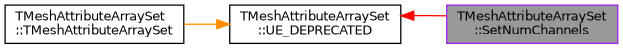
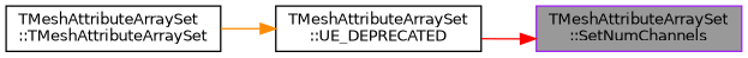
  digraph {
    rankdir=RL
    node [color=black fillcolor=white fontname=Helvetica fontsize=10 shape=box style=filled]
    edge [dir=back fontname=Helvetica fontsize=10 labelfontname=Helvetica labelfontsize=10 style=solid]
    n1 [color=purple fillcolor=grey60 fontcolor=black height=0.2 label="TMeshAttributeArraySet\l::SetNumChannels" width=0.4]
    n2 [height=0.2 label="TMeshAttributeArraySet\l::UE_DEPRECATED" width=0.4]
    n3 [height=0.2 label="TMeshAttributeArraySet\l::TMeshAttributeArraySet" width=0.4]
-   n2 -> n1 [color=red]
+   n1 -> n2 [color=red]
    n2 -> n3 [color=darkorange]
  }
